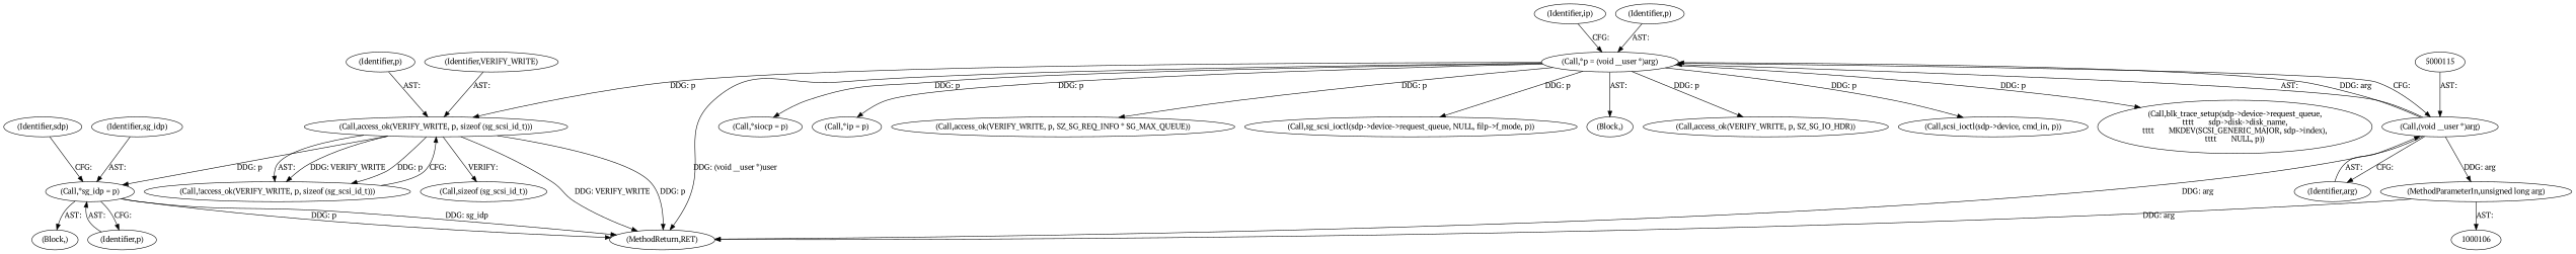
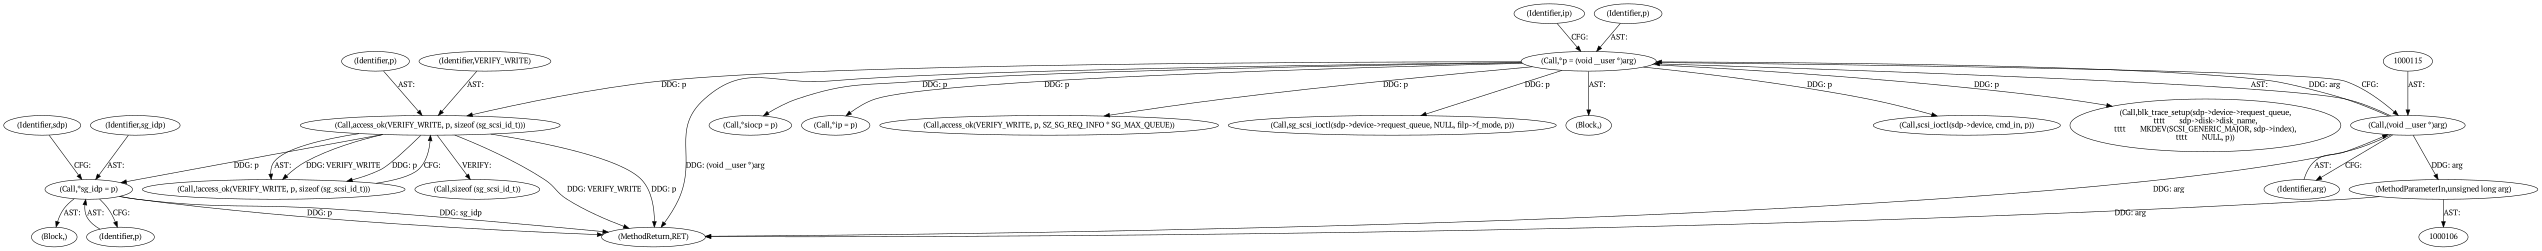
  digraph {
    fontname="PT Serif"
    node [fontname="PT Serif"]
    edge [fontname="PT Serif"]
    n1 [label="(Call,*sg_idp = p)"]
    n2 [label="(MethodReturn,RET)"]
    n3 [label="(Block,)"]
    n4 [label="(Identifier,p)"]
    n5 [label="(Call,access_ok(VERIFY_WRITE, p, sizeof (sg_scsi_id_t)))"]
    n6 [label="(Call,!access_ok(VERIFY_WRITE, p, sizeof (sg_scsi_id_t)))"]
    n7 [label="(Call,sizeof (sg_scsi_id_t))"]
    n8 [label="(Call,*p = (void __user *)arg)"]
    n9 [label="(Call,(void __user *)arg)"]
    n10 [label="(Call,*siocp = p)"]
    n11 [label="(Call,*ip = p)"]
    n12 [label="(Call,access_ok(VERIFY_WRITE, p, SZ_SG_REQ_INFO * SG_MAX_QUEUE))"]
    n13 [label="(Call,sg_scsi_ioctl(sdp->device->request_queue, NULL, filp->f_mode, p))"]
    n14 [label="(Block,)"]
-   n15 [label="(Call,access_ok(VERIFY_WRITE, p, SZ_SG_IO_HDR))"]
    n16 [label="(Call,scsi_ioctl(sdp->device, cmd_in, p))"]
    n17 [label="(Call,blk_trace_setup(sdp->device->request_queue,\n\t\t\t\t       sdp->disk->disk_name,\n\t\t\t\t       MKDEV(SCSI_GENERIC_MAJOR, sdp->index),\n\t\t\t\t       NULL, p))"]
    n18 [label="(Identifier,arg)"]
    n19 [label="(MethodParameterIn,unsigned long arg)"]
    1000106
    n21 [label="(Identifier,VERIFY_WRITE)"]
    n22 [label="(Identifier,sdp)"]
    n23 [label="(Identifier,sg_idp)"]
    n24 [label="(Identifier,ip)"]
    n25 [label="(Identifier,p)"]
    n26 [label="(Identifier,p)"]
-   1000115 [label=5000115]
+   1000115
    n1 -> n2 [label="DDG: p"]
    n1 -> n2 [label="DDG: sg_idp"]
    n1 -> n3 [label="AST: "]
    n1 -> n4 [label="CFG: "]
    n4 -> n1 [label="AST: "]
    n5 -> n1 [label="DDG: p"]
    n5 -> n2 [label="DDG: VERIFY_WRITE"]
    n5 -> n2 [label="DDG: p"]
    n5 -> n6 [label="AST: "]
    n5 -> n6 [label="DDG: VERIFY_WRITE"]
    n5 -> n6 [label="DDG: p"]
    n5 -> n7 [label="VERIFY: "]
    n6 -> n5 [label="CFG: "]
-   n8 -> n2 [label="DDG: (void __user *)user"]
+   n8 -> n2 [label="DDG: (void __user *)arg"]
    n8 -> n5 [label="DDG: p"]
    n8 -> n9 [label="CFG: "]
    n8 -> n10 [label="DDG: p"]
    n8 -> n11 [label="DDG: p"]
    n8 -> n12 [label="DDG: p"]
    n8 -> n13 [label="DDG: p"]
    n8 -> n14 [label="AST: "]
-   n8 -> n15 [label="DDG: p"]
    n8 -> n16 [label="DDG: p"]
    n8 -> n17 [label="DDG: p"]
    n9 -> n2 [label="DDG: arg"]
    n9 -> n8 [label="AST: "]
    n9 -> n8 [label="DDG: arg"]
    n9 -> n18 [label="CFG: "]
    n9 -> n19 [label="DDG: arg"]
    n18 -> n9 [label="AST: "]
    n19 -> n2 [label="DDG: arg"]
    n19 -> 1000106 [label="AST: "]
    n21 -> n5 [label="AST: "]
    n22 -> n1 [label="CFG: "]
    n23 -> n1 [label="AST: "]
    n24 -> n8 [label="CFG: "]
    n25 -> n5 [label="AST: "]
    n26 -> n8 [label="AST: "]
    1000115 -> n9 [label="AST: "]
  }
